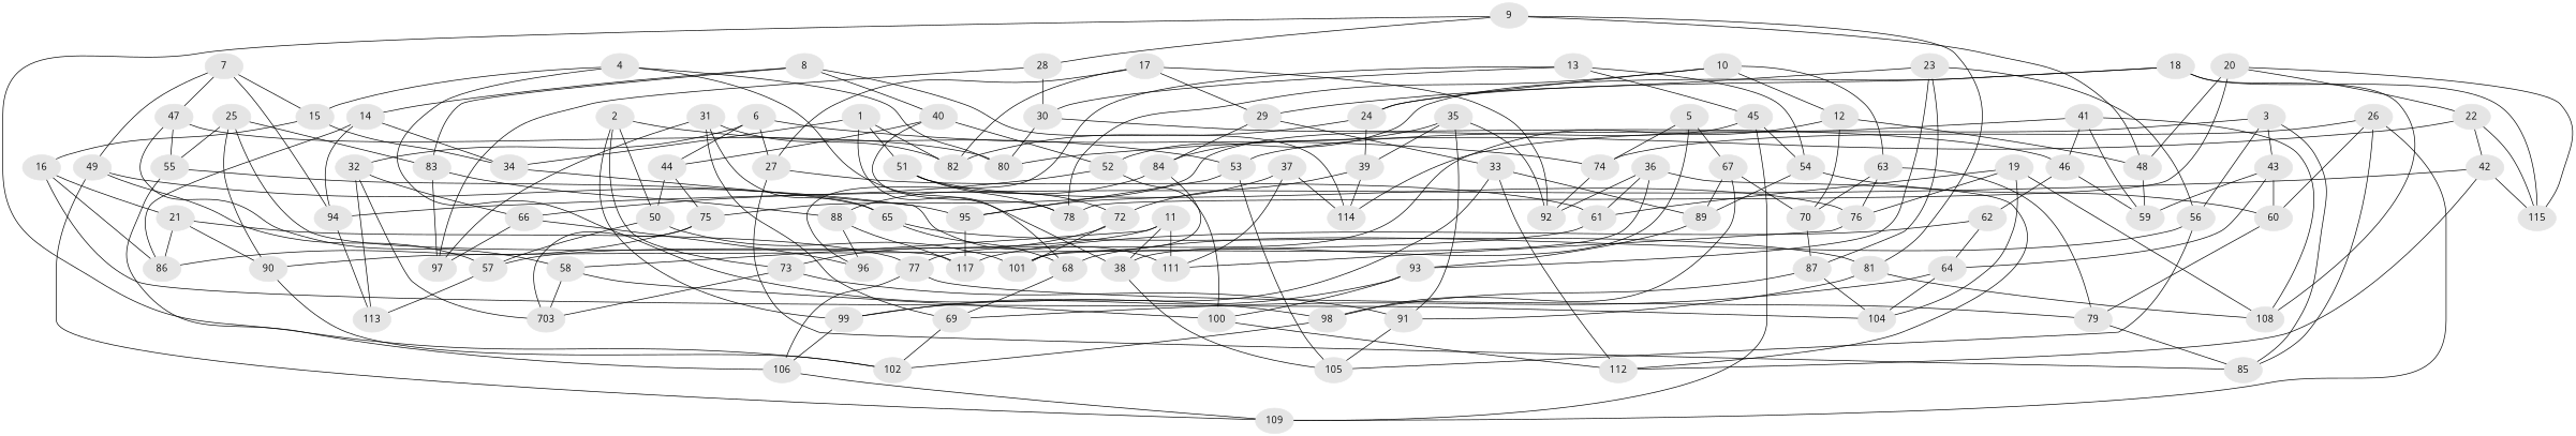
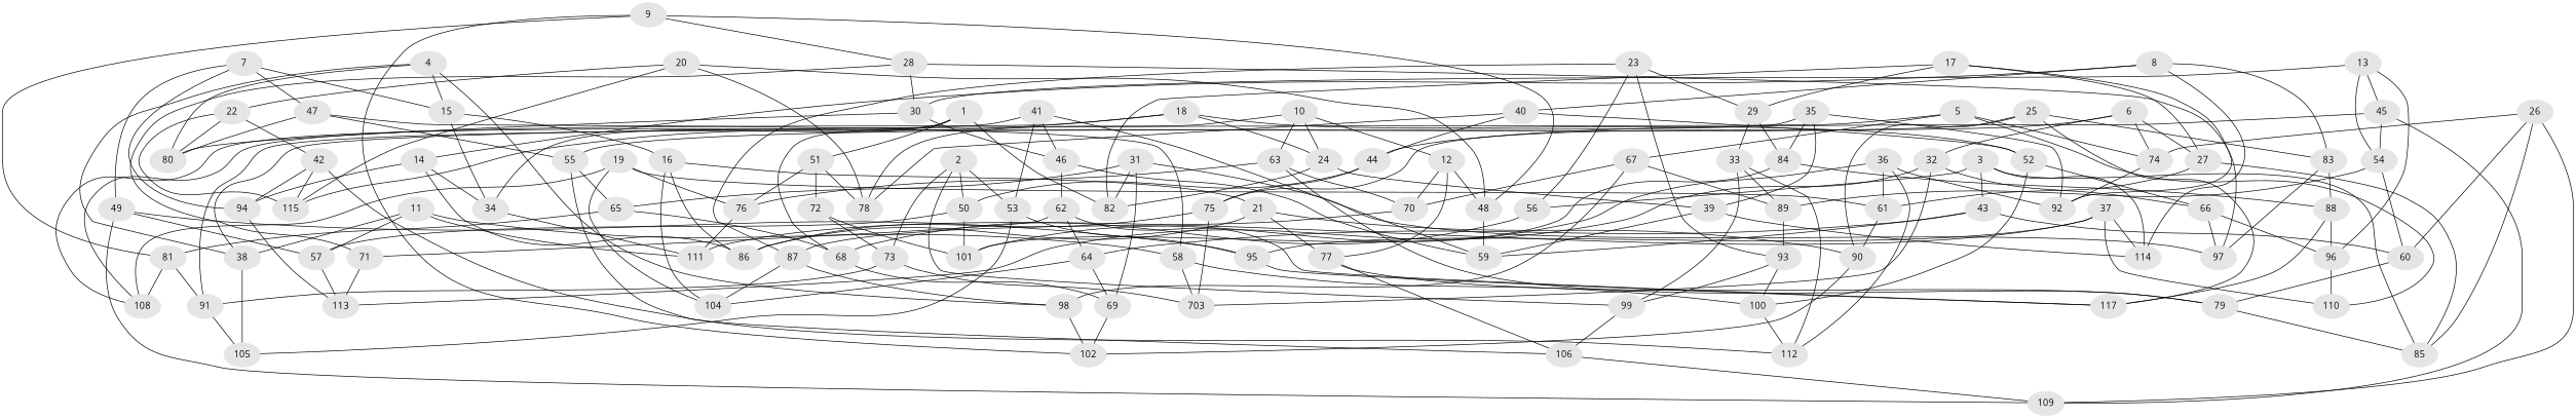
  graph {
    fontname="Open Sans"
    node [color=gray90 fontname="Open Sans" style=filled]
    edge [fontname="Open Sans"]
    1
    34
    51
    68
    82
    111
    78
    76
    72
    69
    2
    50
    53
    73
    99
    57
    101
    95
    105
    n20 [label=703]
    91
    106
    3
    43
    56
    85
    114
    60
    59
    64
    4
    15
    38
    80
    98
    16
    102
    5
    67
    74
+   110
    70
    89
    92
    6
    27
    32
    44
    61
    66
    113
    75
    7
    47
    49
    94
    58
    55
    109
    8
    14
    40
    83
    86
    52
    97
    88
    9
    28
    48
    81
    30
+   71
    108
    10
    12
    24
    63
    77
    39
    79
    11
    100
    87
    13
    45
    54
    96
    46
    21
    104
    90
    17
    29
    33
    84
    18
    115
    19
    20
    22
    42
    112
    23
    93
    25
    n107 [label=117]
    65
    26
    62
    31
    35
    36
    37
    41
    1 -- 34
    1 -- 51
    1 -- 68
    1 -- 82
    34 -- 111
    51 -- 78
    51 -- 76
    51 -- 72
    68 -- 69
    76 -- 111
    72 -- 73
    72 -- 101
    69 -- 102
    2 -- 50
    2 -- 53
    2 -- 73
    2 -- 99
    50 -- 57
    50 -- 101
    53 -- 95
    53 -- 105
    73 -- n20
    73 -- 91
    99 -- 106
    57 -- 113
    95 -- n107
    91 -- 105
    106 -- 109
    3 -- 43
    3 -- 56
    3 -- 85
    3 -- 114
    43 -- 60
    43 -- 59
    43 -- 64
    56 -- 68
-   56 -- 105
    60 -- 79
    64 -- 69
    64 -- 104
    4 -- 15
    4 -- 38
    4 -- 80
    4 -- 98
    15 -- 34
    15 -- 16
    38 -- 105
    98 -- 102
    16 -- 86
    16 -- 21
    16 -- 104
    5 -- 38
    5 -- 67
    5 -- 74
+   5 -- 110
    67 -- 98
    67 -- 70
    67 -- 89
    74 -- 92
    70 -- 87
    89 -- 93
    6 -- 74
    6 -- 27
    6 -- 32
    6 -- 44
    27 -- 85
    27 -- 61
    32 -- n20
    32 -- 66
    32 -- 113
    44 -- 50
    44 -- 75
    61 -- 90
    66 -- 97
    66 -- 96
    75 -- n20
    75 -- 86
    7 -- 15
    7 -- 47
    7 -- 49
    7 -- 94
    47 -- 80
    47 -- 58
    47 -- 55
    49 -- 57
    49 -- 95
    49 -- 109
    94 -- 113
    58 -- n20
    58 -- 100
    55 -- 106
    55 -- 65
    8 -- 114
    8 -- 14
    8 -- 40
    8 -- 83
    14 -- 34
    14 -- 94
    14 -- 86
    40 -- 78
    40 -- 44
    40 -- 52
    83 -- 97
    83 -- 88
    52 -- 66
    52 -- 100
    88 -- 96
    88 -- n107
    9 -- 102
    9 -- 28
    9 -- 48
    9 -- 81
    28 -- 97
    28 -- 30
+   28 -- 71
    48 -- 59
    81 -- 91
    81 -- 108
    30 -- 80
    30 -- 46
+   71 -- 113
    10 -- 78
    10 -- 12
    10 -- 24
    10 -- 63
    12 -- 70
    12 -- 48
    12 -- 77
    24 -- 82
    24 -- 39
    63 -- 76
    63 -- 70
    63 -- 79
    77 -- 106
    77 -- 79
-   39 -- 72
+   39 -- 59
    39 -- 114
    79 -- 85
    11 -- 111
    11 -- 57
    11 -- 38
    11 -- 58
    100 -- 112
    87 -- 98
    87 -- 104
    13 -- 30
    13 -- 45
    13 -- 54
    13 -- 96
    45 -- 75
    45 -- 109
    45 -- 54
    54 -- 60
    54 -- 89
+   96 -- 110
    46 -- 59
    46 -- 62
    21 -- 86
    21 -- 77
    21 -- 90
    90 -- 102
    17 -- 82
    17 -- 92
    17 -- 27
    17 -- 29
    29 -- 33
    29 -- 84
    33 -- 99
    33 -- 89
    33 -- 112
    84 -- 101
    84 -- 88
    18 -- 52
    18 -- 108
    18 -- 24
    18 -- 115
    19 -- 76
    19 -- 61
    19 -- 108
    19 -- 104
    20 -- 78
    20 -- 48
    20 -- 115
    20 -- 22
    22 -- 80
    22 -- 115
    22 -- 42
    42 -- 94
    42 -- 115
    42 -- 112
    23 -- 56
    23 -- 87
    23 -- 29
    23 -- 93
    93 -- 99
    93 -- 100
    25 -- 55
    25 -- 83
    25 -- 90
    25 -- n107
    65 -- 68
    65 -- 81
    26 -- 85
    26 -- 60
    26 -- 74
    26 -- 109
    62 -- 64
+   62 -- 71
    62 -- n107
    31 -- 82
    31 -- 69
    31 -- 97
    31 -- 65
    35 -- 91
    35 -- 92
    35 -- 39
    35 -- 84
    36 -- 101
    36 -- 92
    36 -- 61
    36 -- 112
    37 -- 111
    37 -- 95
    37 -- 114
+   37 -- 110
    41 -- 53
    41 -- 59
    41 -- 108
    41 -- 46
  }
